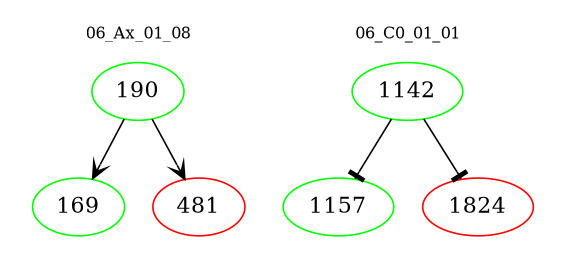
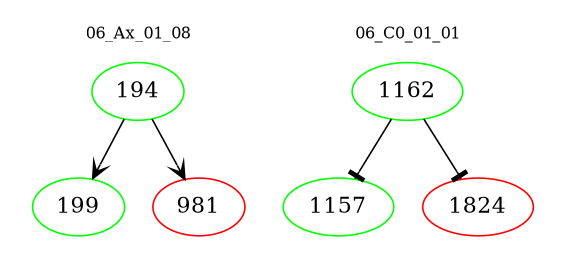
  digraph {
    node [color=green]
    edge [arrowhead=vee color=black]
-   n1 [label=190]
-   n2 [label=169]
-   n3 [color=red label=481]
-   n4 [label=1142]
+   n1 [label=194]
+   n2 [label=199]
+   n3 [color=red label=981]
+   n4 [label=1162]
    n5 [label=1157]
    n6 [color=red label=1824]
    subgraph cluster_1 {
      color=white
      fontsize=10
      label="06_Ax_01_08"
      n1
      n2
      n3
    }
    subgraph cluster_2 {
      color=white
      fontsize=10
      label="06_C0_01_01"
      n4
      n5
      n6
    }
    n1 -> n2
    n1 -> n3
    n4 -> n5 [arrowhead=tee]
    n4 -> n6 [arrowhead=tee]
  }
